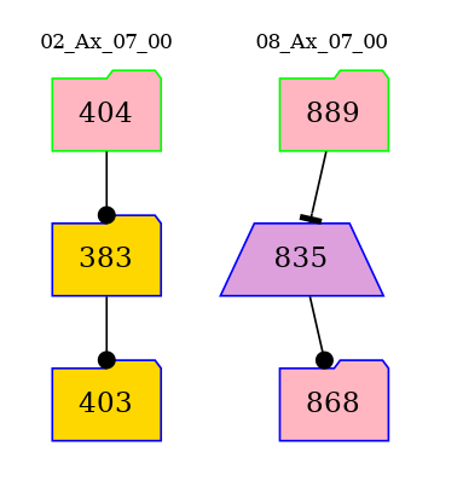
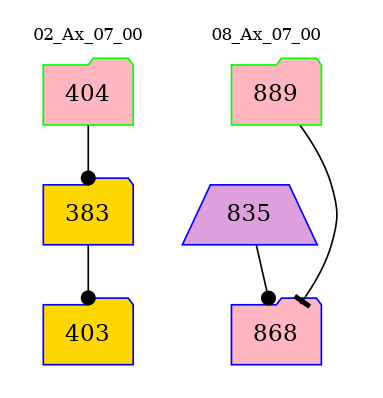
  digraph {
    node [color=blue fillcolor=lightpink shape=folder style=filled]
    edge [arrowhead=dot color=black]
    n1 [color=green label=404]
    n2 [fillcolor=gold label=383]
    n3 [fillcolor=gold label=403]
    n4 [color=green label=889]
    n5 [fillcolor=plum label=835 shape=trapezium]
    n6 [label=868]
    subgraph cluster_1 {
      color=white
      fontsize=10
      label="02_Ax_07_00"
      n1
      n2
      n3
    }
    subgraph cluster_2 {
      color=white
      fontsize=10
      label="08_Ax_07_00"
      n4
      n5
      n6
    }
    n1 -> n2
    n2 -> n3
-   n4 -> n5 [arrowhead=tee]
+   n4 -> n6 [arrowhead=tee]
    n5 -> n6
  }
